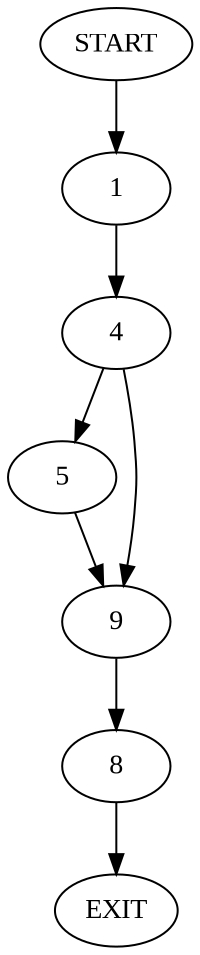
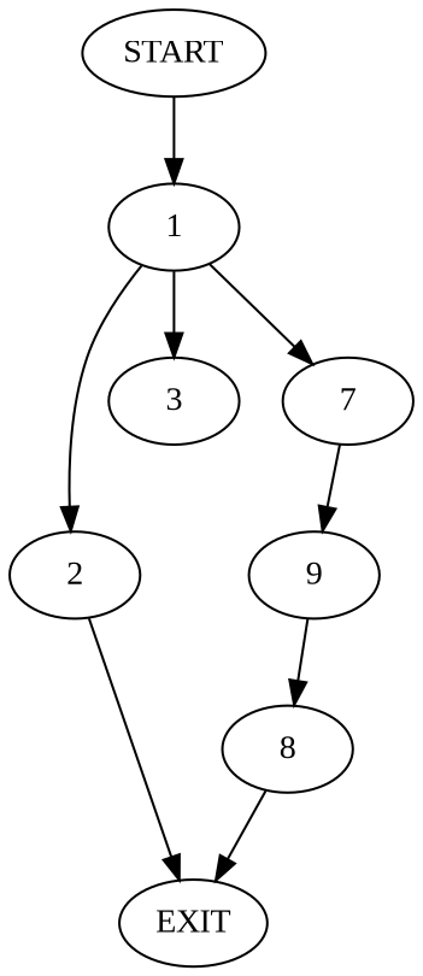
  digraph {
    fontname="Liberation Serif"
    node [fontname="Liberation Serif"]
    edge [fontname="Liberation Serif"]
    n1 [label=START]
    1
-   4
+   2
+   3
+   4 [label=7]
    n6 [label=EXIT]
-   5
    n8 [label=9]
    8
    n1 -> 1
+   1 -> 2
+   1 -> 3
    1 -> 4
-   4 -> 5
+   2 -> n6
    4 -> n8
-   5 -> n8
    n8 -> 8
    8 -> n6
  }
